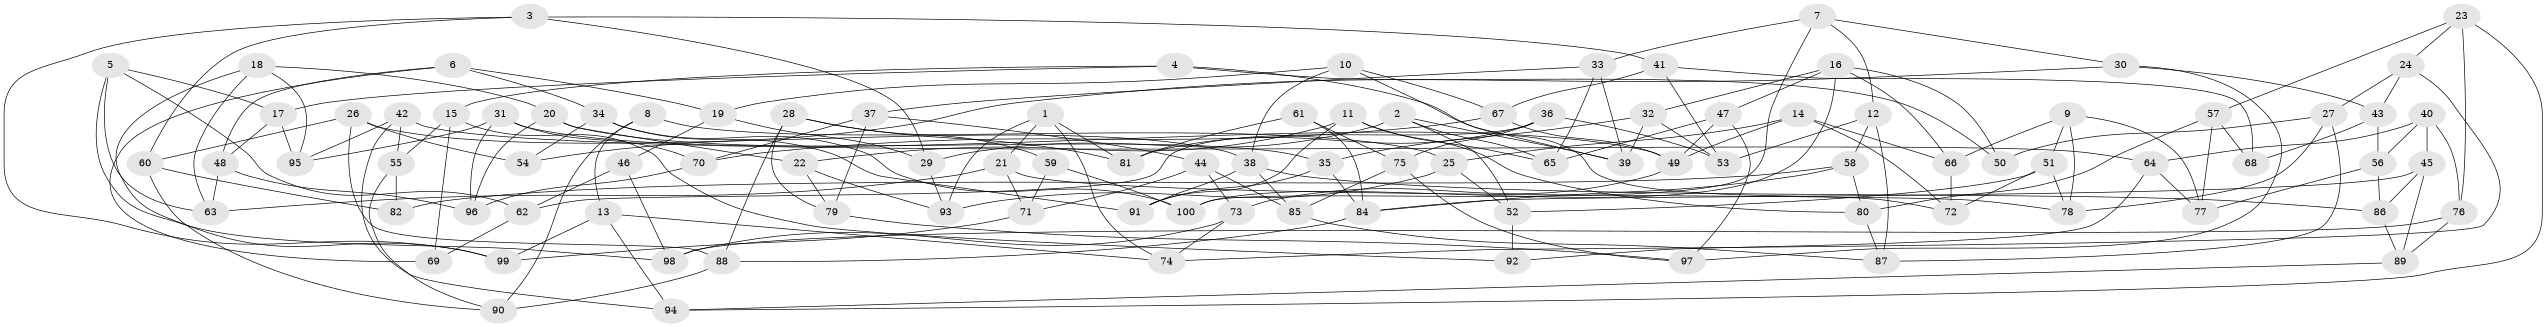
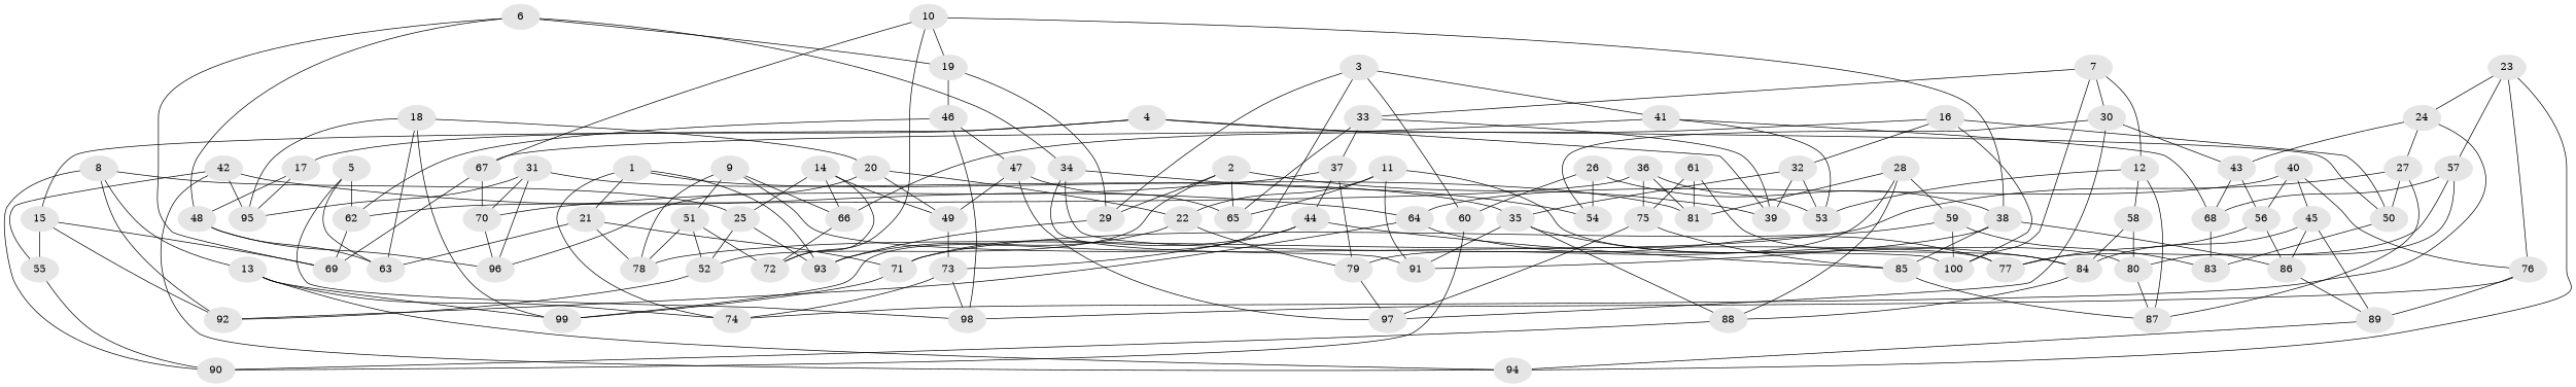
  graph {
    node [color=gray90 style=filled]
    1
    21
    74
    81
    93
    63
    78
    71
    2
    29
    39
    52
    65
    92
    3
    41
    60
    99
    67
    53
    68
    90
-   82
    4
    15
    17
    50
    69
    55
    48
    95
+   83
    5
    62
    98
    6
    19
    34
    46
    100
    54
    91
    96
    7
    12
    30
    33
    58
    87
    43
    97
    37
    8
    13
    25
    94
    9
    51
    66
    77
    72
    10
    38
    70
    11
    22
    80
    79
    84
    14
    49
    73
    16
    32
    35
    18
    20
    47
    23
    24
    57
    76
    27
    89
    56
    26
    88
    85
    86
    28
    59
    31
    44
    36
    75
    40
    45
    64
    42
    61
    1 -- 21
    1 -- 74
    1 -- 81
    1 -- 93
    21 -- 63
    21 -- 78
    21 -- 71
    71 -- 99
    2 -- 29
    2 -- 39
    2 -- 52
    2 -- 65
    29 -- 93
    52 -- 92
    3 -- 29
    3 -- 41
    3 -- 60
    3 -- 99
    41 -- 67
    41 -- 53
    41 -- 68
    60 -- 90
-   60 -- 82
-   67 -- 49
+   67 -- 69
    67 -- 70
+   68 -- 83
    4 -- 39
    4 -- 15
    4 -- 17
    4 -- 50
    15 -- 92
    15 -- 69
    15 -- 55
    17 -- 48
    17 -- 95
+   50 -- 83
    55 -- 90
-   55 -- 82
    48 -- 63
    48 -- 96
    5 -- 63
-   5 -- 17
    5 -- 62
    5 -- 98
    62 -- 69
    6 -- 69
    6 -- 48
    6 -- 19
    6 -- 34
    19 -- 29
    19 -- 46
    34 -- 100
    34 -- 54
    34 -- 91
    46 -- 62
    46 -- 98
-   16 -- 47
+   46 -- 47
    7 -- 100
    7 -- 12
    7 -- 30
    7 -- 33
    12 -- 53
    12 -- 58
    12 -- 87
    30 -- 54
    30 -- 43
    30 -- 97
    33 -- 39
    33 -- 65
    33 -- 37
-   58 -- 82
    58 -- 80
    58 -- 84
    43 -- 68
    43 -- 56
    37 -- 70
    37 -- 79
    37 -- 44
+   8 -- 92
    8 -- 90
    8 -- 13
    8 -- 25
    13 -- 74
    13 -- 99
    13 -- 94
    25 -- 93
    25 -- 52
    9 -- 78
    9 -- 51
    9 -- 66
    9 -- 77
    51 -- 78
    51 -- 52
    51 -- 72
    66 -- 72
    10 -- 67
    10 -- 19
    10 -- 72
    10 -- 38
    38 -- 91
    38 -- 85
    38 -- 86
    70 -- 96
    11 -- 65
    11 -- 91
    11 -- 22
    11 -- 80
    22 -- 93
    22 -- 79
    80 -- 87
    79 -- 97
    84 -- 88
    14 -- 25
    14 -- 66
    14 -- 72
    14 -- 49
    49 -- 73
    73 -- 74
    73 -- 98
    16 -- 50
    16 -- 100
    16 -- 66
    16 -- 32
    32 -- 39
    32 -- 53
    32 -- 35
    35 -- 91
    35 -- 84
    18 -- 63
    18 -- 99
    18 -- 95
    18 -- 20
    20 -- 96
    20 -- 22
    20 -- 49
    47 -- 65
    47 -- 97
    47 -- 49
    23 -- 94
    23 -- 24
    23 -- 57
    23 -- 76
    24 -- 74
    24 -- 43
    24 -- 27
    57 -- 68
    57 -- 77
    57 -- 80
    76 -- 98
    76 -- 89
    27 -- 78
    27 -- 50
    27 -- 87
    89 -- 94
    56 -- 77
    56 -- 86
    26 -- 60
    26 -- 54
    26 -- 38
-   26 -- 88
+   35 -- 88
    88 -- 90
    85 -- 87
    86 -- 89
    28 -- 81
    28 -- 79
    28 -- 88
    28 -- 59
    59 -- 71
+   59 -- 83
    59 -- 100
    31 -- 95
    31 -- 96
    31 -- 70
    31 -- 35
    44 -- 71
    44 -- 73
    44 -- 85
    36 -- 81
    36 -- 53
    36 -- 62
    36 -- 75
    75 -- 97
    75 -- 85
    40 -- 76
    40 -- 56
    40 -- 45
    40 -- 64
    45 -- 84
    45 -- 89
    45 -- 86
    64 -- 92
    64 -- 77
    42 -- 55
    42 -- 95
    42 -- 94
    42 -- 64
    61 -- 81
    61 -- 84
    61 -- 75
  }
